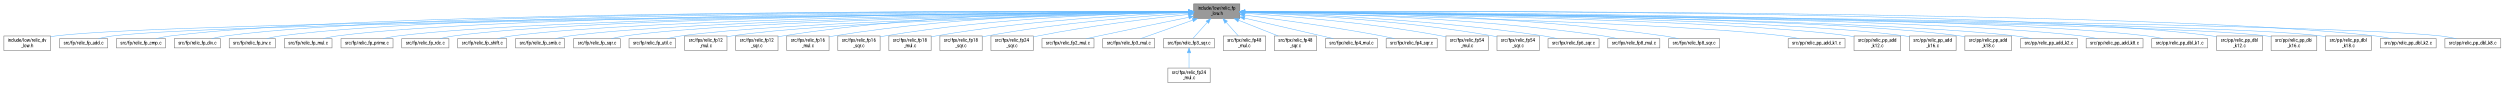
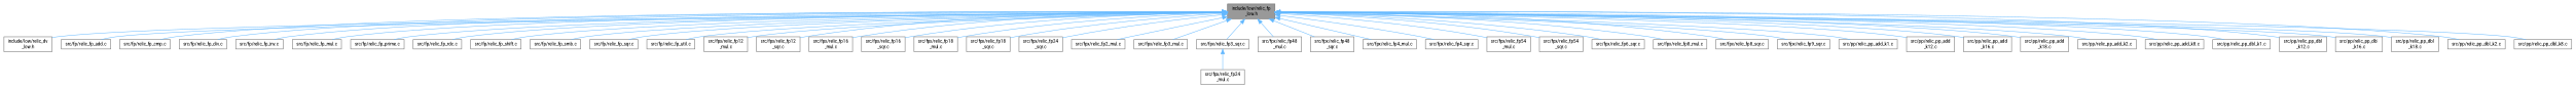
  digraph {
    fontname="Roboto Condensed"
    node [color=grey40 fillcolor=white fontname="Roboto Condensed" fontsize=10 shape=box style=filled]
    edge [color=steelblue1 dir=back fontname="Roboto Condensed" fontsize=10 labelfontname=Helvetica labelfontsize=10 style=solid]
    n1 [color=gray40 fillcolor=grey60 fontcolor=black height=0.2 label="include/low/relic_fp\l_low.h" width=0.4]
    n2 [height=0.2 label="include/low/relic_dv\l_low.h" width=0.4]
    n3 [height=0.2 label="src/fp/relic_fp_add.c" width=0.4]
    n4 [height=0.2 label="src/fp/relic_fp_cmp.c" width=0.4]
    n5 [height=0.2 label="src/fp/relic_fp_div.c" width=0.4]
    n6 [height=0.2 label="src/fp/relic_fp_inv.c" width=0.4]
    n7 [height=0.2 label="src/fp/relic_fp_mul.c" width=0.4]
    n8 [height=0.2 label="src/fp/relic_fp_prime.c" width=0.4]
    n9 [height=0.2 label="src/fp/relic_fp_rdc.c" width=0.4]
    n10 [height=0.2 label="src/fp/relic_fp_shift.c" width=0.4]
    n11 [height=0.2 label="src/fp/relic_fp_smb.c" width=0.4]
    n12 [height=0.2 label="src/fp/relic_fp_sqr.c" width=0.4]
    n13 [height=0.2 label="src/fp/relic_fp_util.c" width=0.4]
    n14 [height=0.2 label="src/fpx/relic_fp12\l_mul.c" width=0.4]
    n15 [height=0.2 label="src/fpx/relic_fp12\l_sqr.c" width=0.4]
    n16 [height=0.2 label="src/fpx/relic_fp16\l_mul.c" width=0.4]
    n17 [height=0.2 label="src/fpx/relic_fp16\l_sqr.c" width=0.4]
    n18 [height=0.2 label="src/fpx/relic_fp18\l_mul.c" width=0.4]
    n19 [height=0.2 label="src/fpx/relic_fp18\l_sqr.c" width=0.4]
    n20 [height=0.2 label="src/fpx/relic_fp24\l_sqr.c" width=0.4]
    n21 [height=0.2 label="src/fpx/relic_fp2_mul.c" width=0.4]
    n22 [height=0.2 label="src/fpx/relic_fp3_mul.c" width=0.4]
    n23 [height=0.2 label="src/fpx/relic_fp3_sqr.c" width=0.4]
    n24 [height=0.2 label="src/fpx/relic_fp48\l_mul.c" width=0.4]
    n25 [height=0.2 label="src/fpx/relic_fp48\l_sqr.c" width=0.4]
    n26 [height=0.2 label="src/fpx/relic_fp4_mul.c" width=0.4]
    n27 [height=0.2 label="src/fpx/relic_fp4_sqr.c" width=0.4]
    n28 [height=0.2 label="src/fpx/relic_fp54\l_mul.c" width=0.4]
    n29 [height=0.2 label="src/fpx/relic_fp54\l_sqr.c" width=0.4]
    n30 [height=0.2 label="src/fpx/relic_fp6_sqr.c" width=0.4]
    n31 [height=0.2 label="src/fpx/relic_fp8_mul.c" width=0.4]
    n32 [height=0.2 label="src/fpx/relic_fp8_sqr.c" width=0.4]
+   n33 [height=0.2 label="src/fpx/relic_fp9_sqr.c" width=0.4]
    n34 [height=0.2 label="src/pp/relic_pp_add_k1.c" width=0.4]
    n35 [height=0.2 label="src/pp/relic_pp_add\l_k12.c" width=0.4]
    n36 [height=0.2 label="src/pp/relic_pp_add\l_k16.c" width=0.4]
    n37 [height=0.2 label="src/pp/relic_pp_add\l_k18.c" width=0.4]
    n38 [height=0.2 label="src/pp/relic_pp_add_k2.c" width=0.4]
    n39 [height=0.2 label="src/pp/relic_pp_add_k8.c" width=0.4]
    n40 [height=0.2 label="src/pp/relic_pp_dbl_k1.c" width=0.4]
    n41 [height=0.2 label="src/pp/relic_pp_dbl\l_k12.c" width=0.4]
    n42 [height=0.2 label="src/pp/relic_pp_dbl\l_k16.c" width=0.4]
    n43 [height=0.2 label="src/pp/relic_pp_dbl\l_k18.c" width=0.4]
    n44 [height=0.2 label="src/pp/relic_pp_dbl_k2.c" width=0.4]
    n45 [height=0.2 label="src/pp/relic_pp_dbl_k8.c" width=0.4]
    n46 [height=0.2 label="src/fpx/relic_fp24\l_mul.c" width=0.4]
    n1 -> n2
    n1 -> n3
    n1 -> n4
    n1 -> n5
    n1 -> n6
    n1 -> n7
    n1 -> n8
    n1 -> n9
    n1 -> n10
    n1 -> n11
    n1 -> n12
    n1 -> n13
    n1 -> n14
    n1 -> n15
    n1 -> n16
    n1 -> n17
    n1 -> n18
    n1 -> n19
    n1 -> n20
    n1 -> n21
    n1 -> n22
    n1 -> n23
    n1 -> n24
    n1 -> n25
    n1 -> n26
    n1 -> n27
    n1 -> n28
    n1 -> n29
    n1 -> n30
    n1 -> n31
    n1 -> n32
+   n1 -> n33
    n1 -> n34
    n1 -> n35
    n1 -> n36
    n1 -> n37
    n1 -> n38
    n1 -> n39
    n1 -> n40
    n1 -> n41
    n1 -> n42
    n1 -> n43
    n1 -> n44
    n1 -> n45
    n23 -> n46
  }
